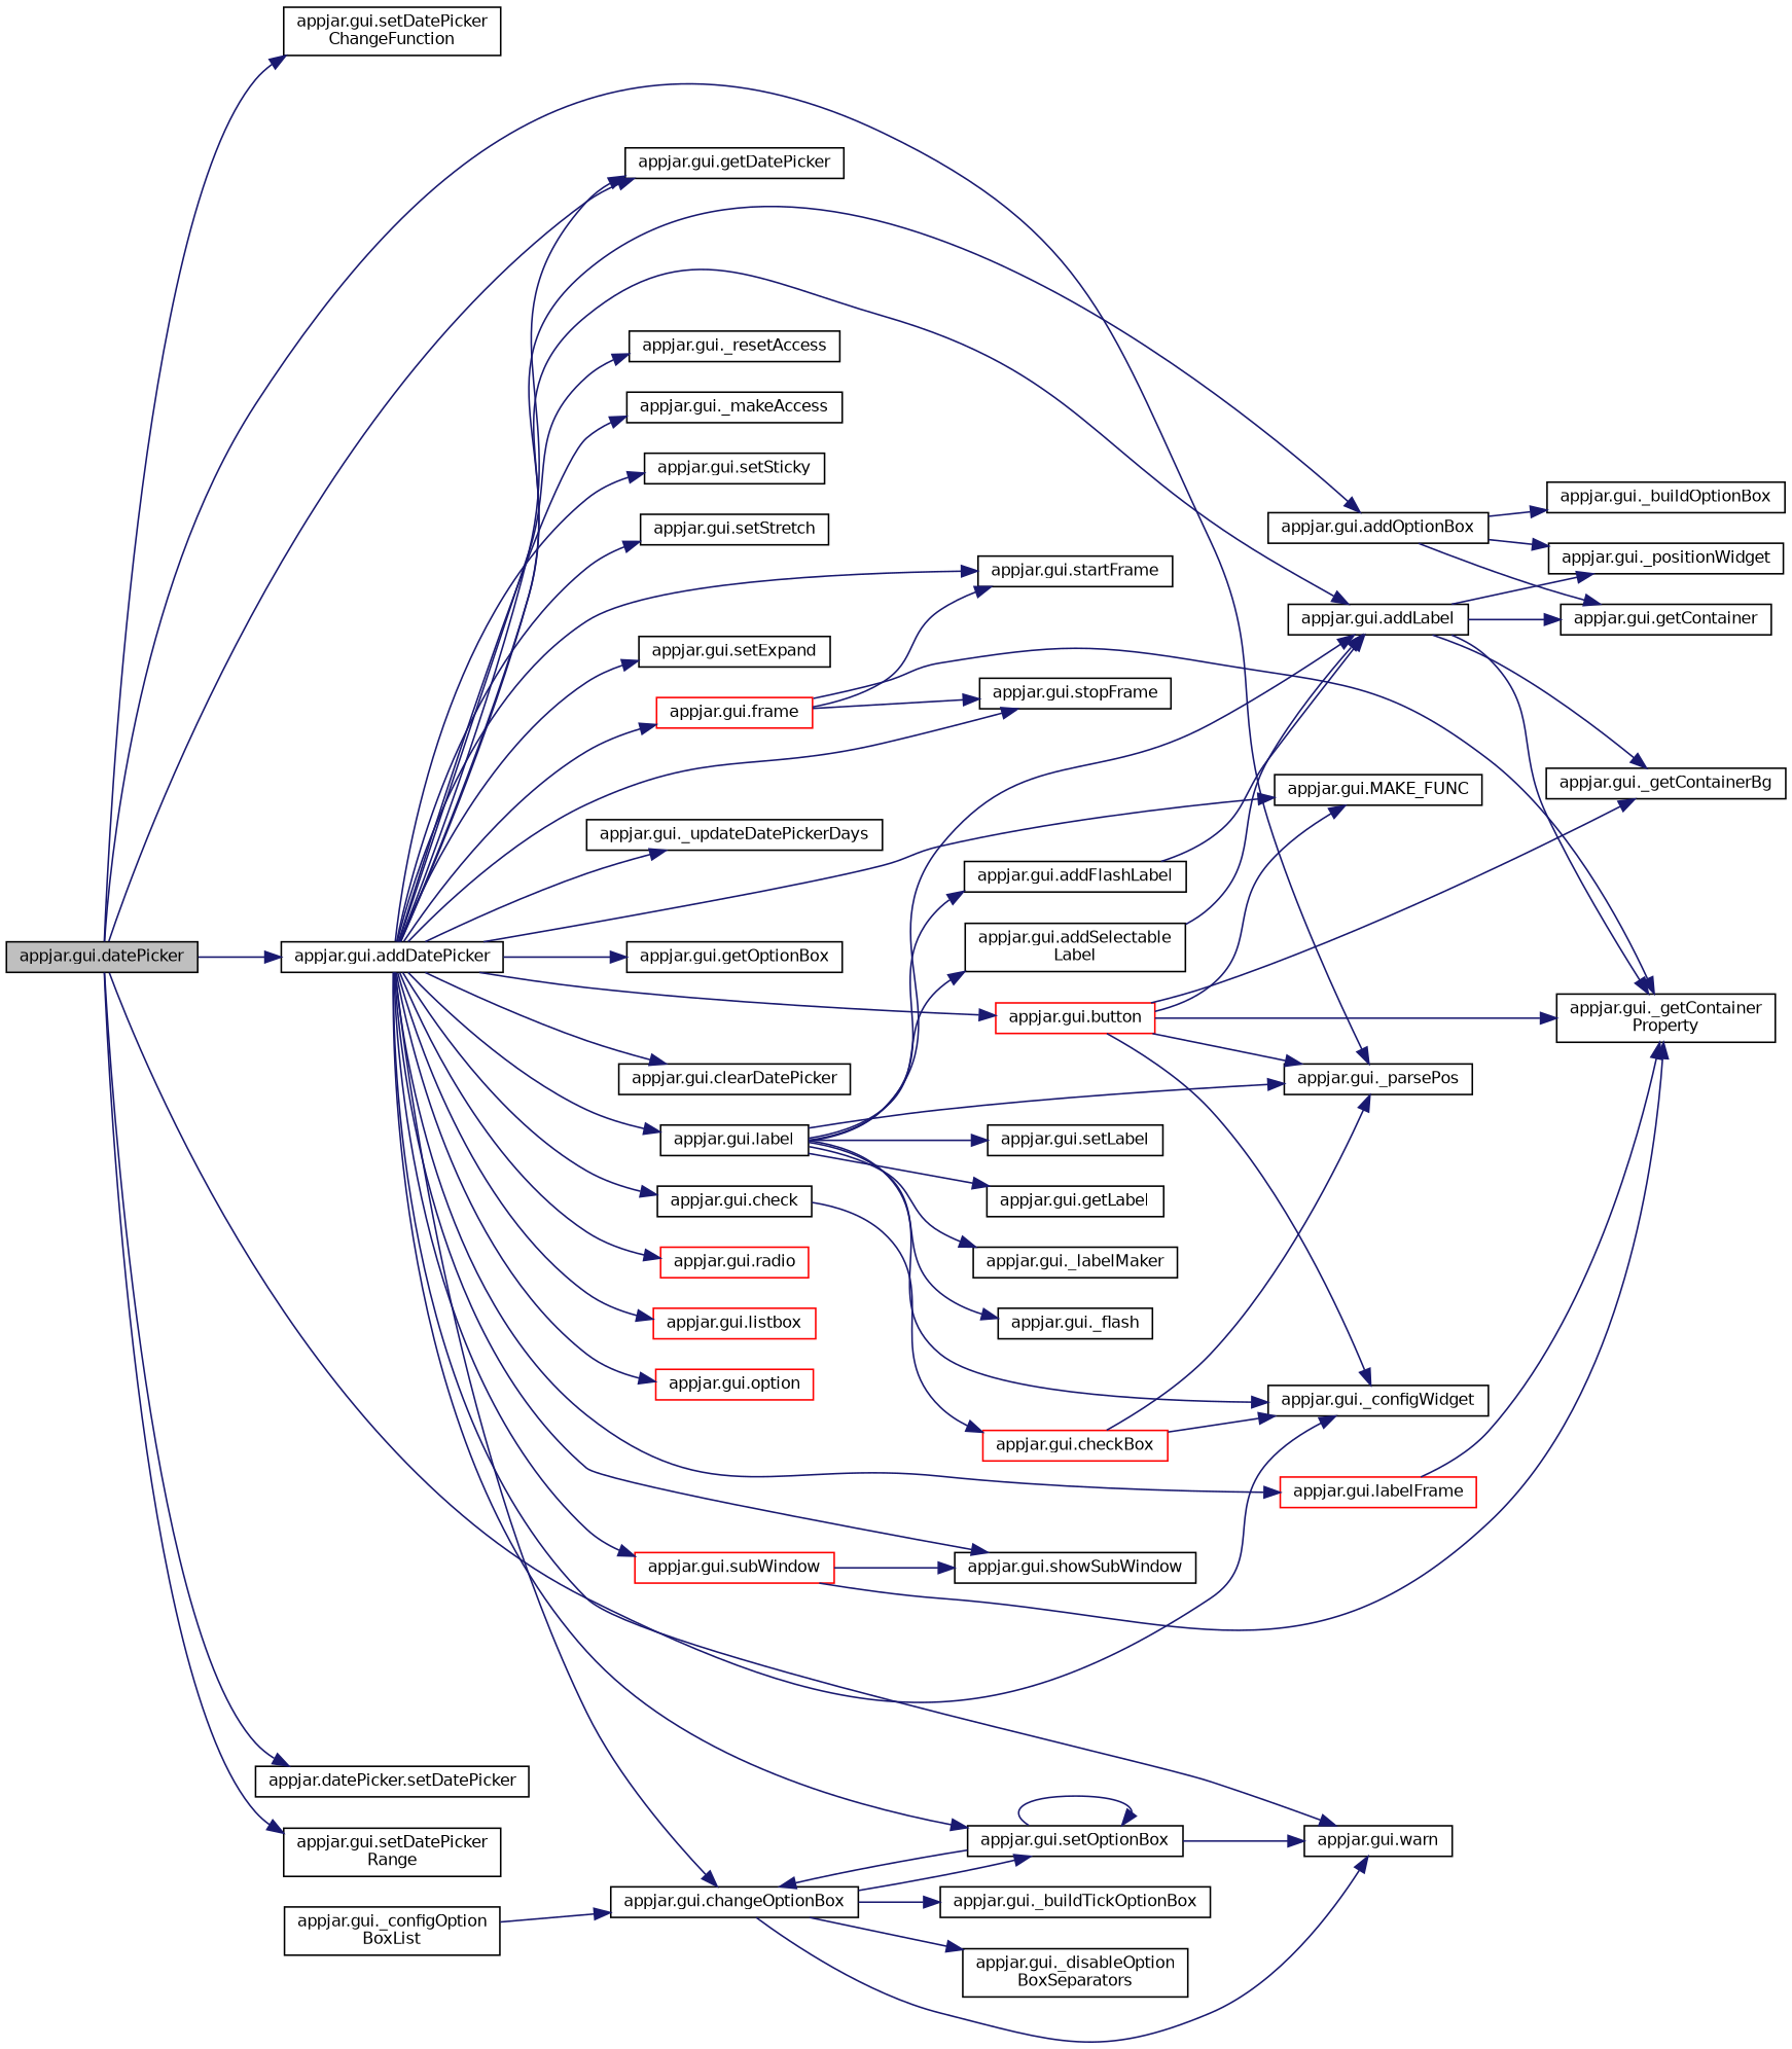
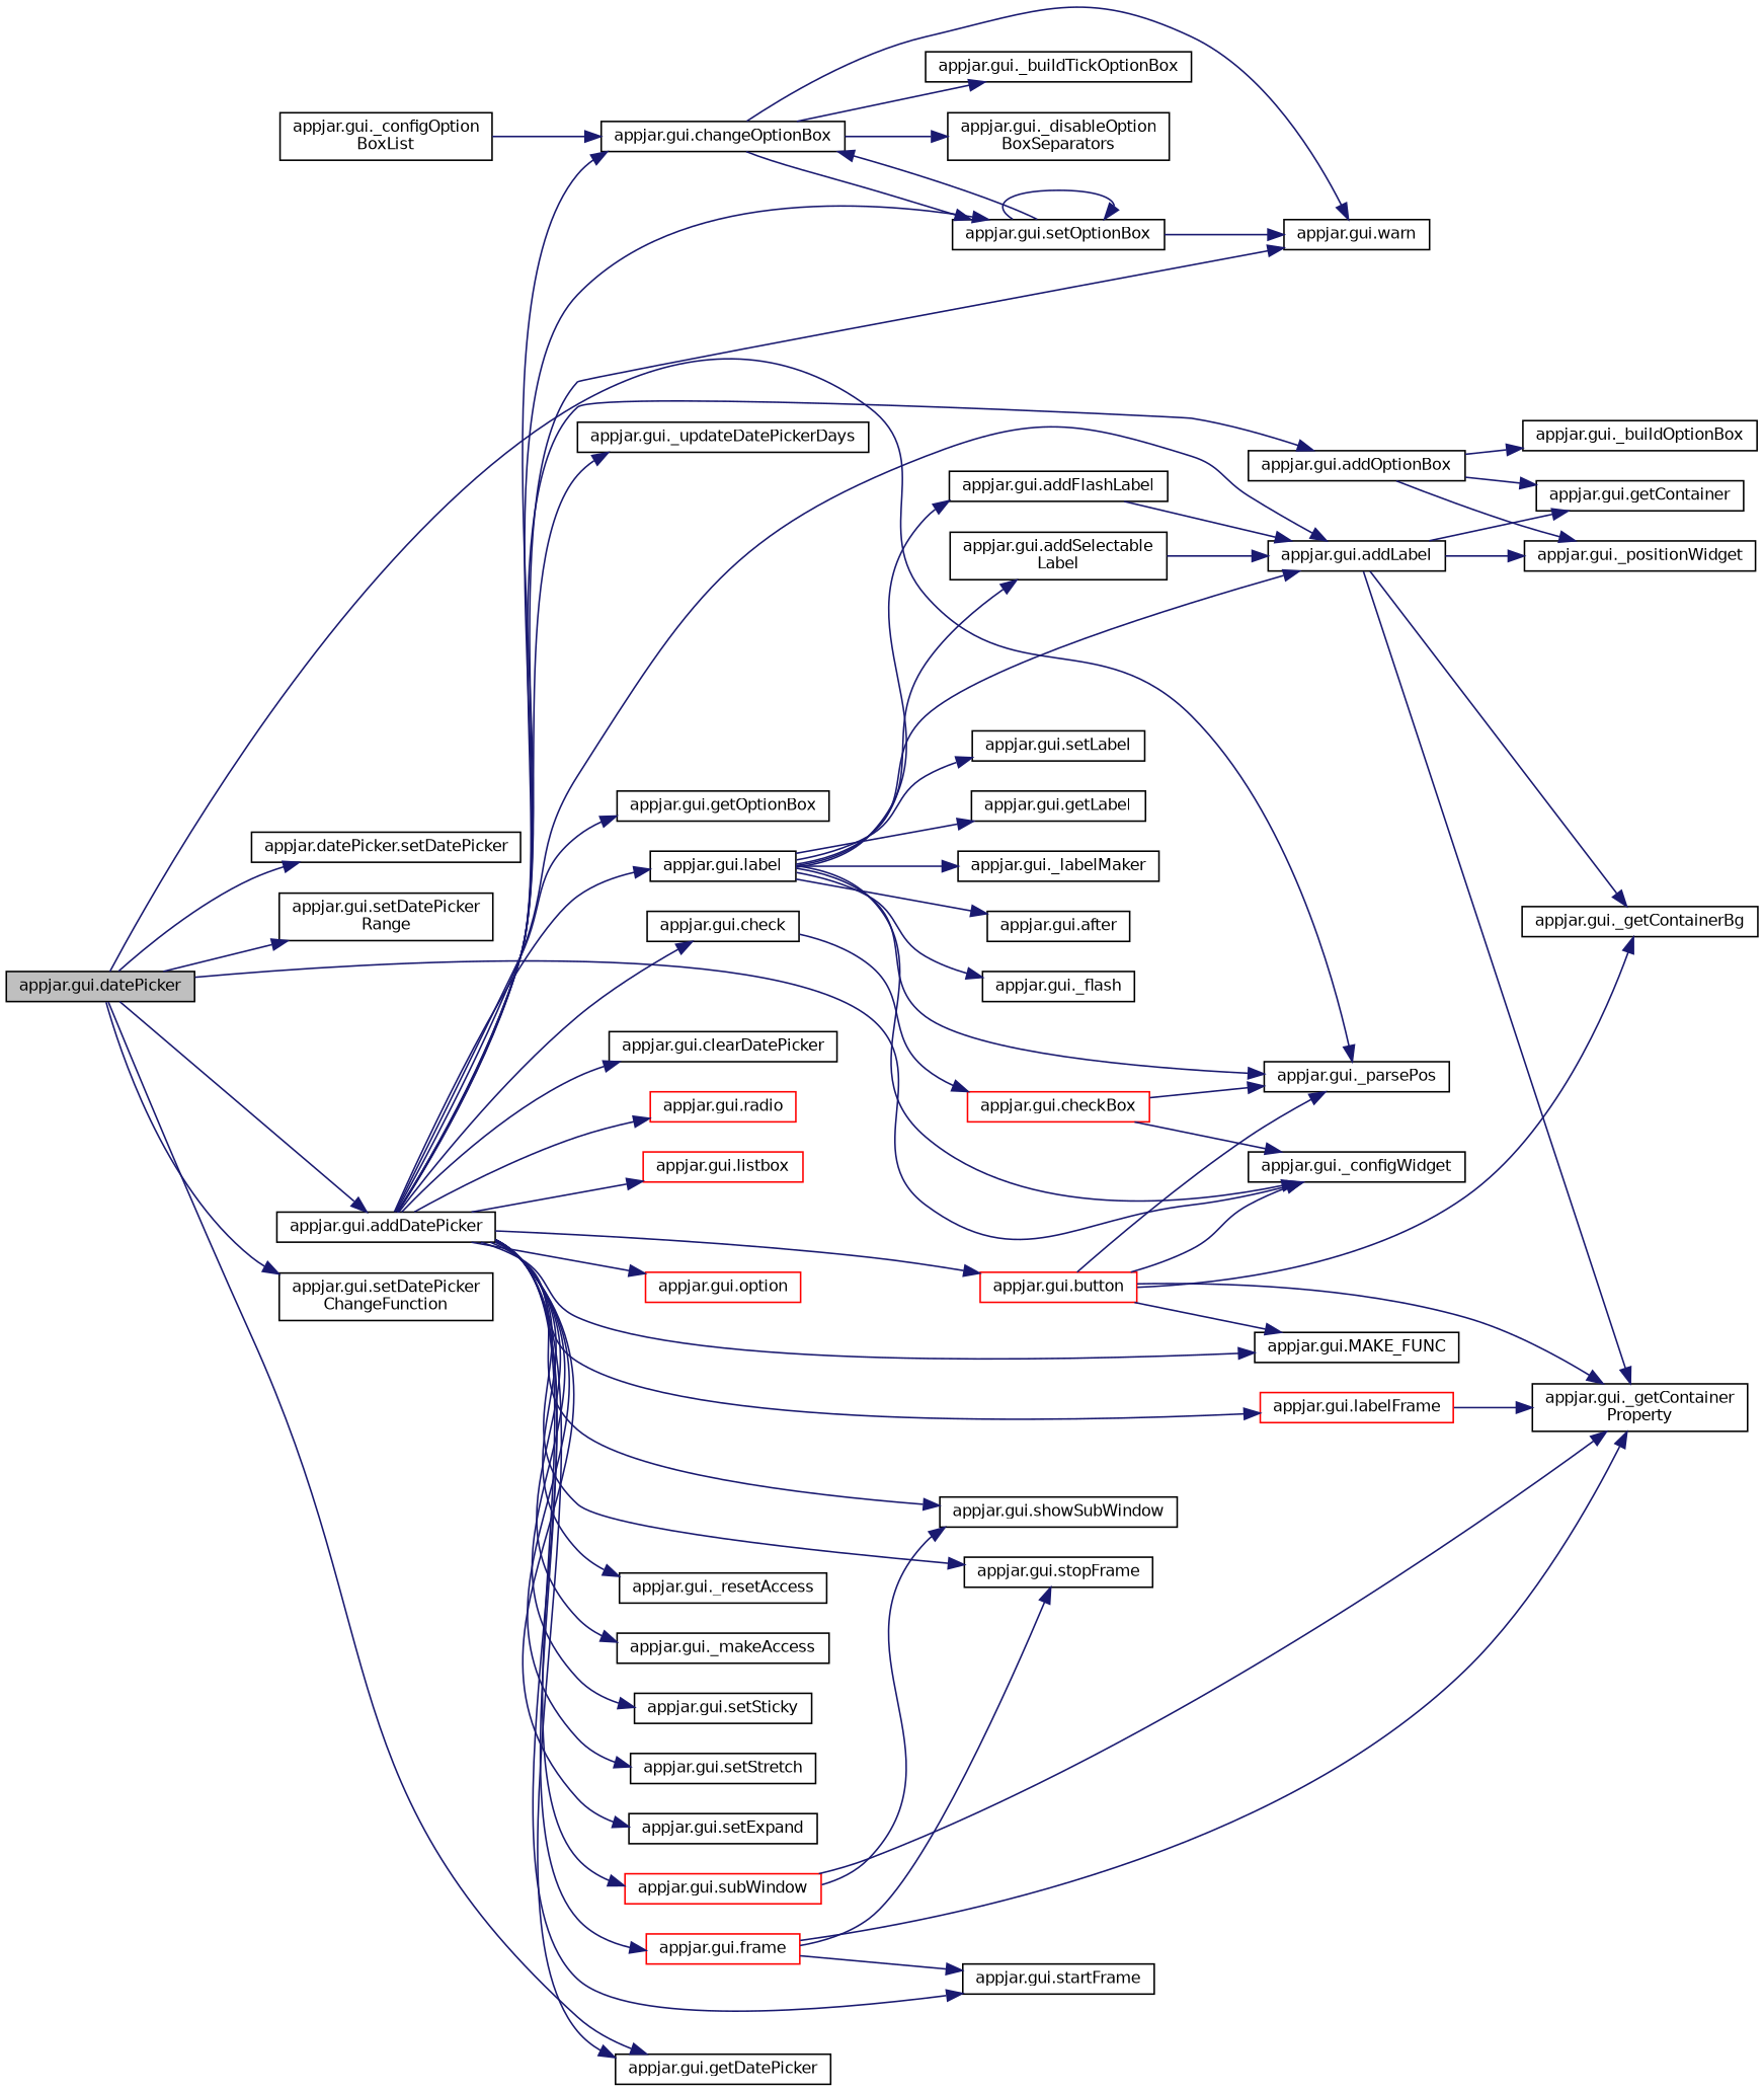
  digraph {
    rankdir=LR
    node [color=black fillcolor=white fontname=Helvetica fontsize=10 shape=record style=filled]
    edge [color=midnightblue fontname=Helvetica fontsize=10 labelfontname=Helvetica labelfontsize=10 style=solid]
    n1 [fillcolor=grey75 fontcolor=black height=0.2 label="appjar.gui.datePicker" width=0.4]
    n2 [height=0.2 label="appjar.gui.getDatePicker" width=0.4]
    n3 [height=0.2 label="appjar.gui._parsePos" width=0.4]
    n4 [height=0.2 label="appjar.gui.addDatePicker" width=0.4]
    n5 [height=0.2 label="appjar.gui._configWidget" width=0.4]
    n6 [height=0.2 label="appjar.datePicker.setDatePicker" width=0.4]
    n7 [height=0.2 label="appjar.gui.setDatePicker\lRange" width=0.4]
    n8 [height=0.2 label="appjar.gui.setDatePicker\lChangeFunction" width=0.4]
    n9 [height=0.2 label="appjar.gui.startFrame" width=0.4]
    n10 [height=0.2 label="appjar.gui.setExpand" width=0.4]
    n11 [height=0.2 label="appjar.gui.addLabel" width=0.4]
    n12 [height=0.2 label="appjar.gui.addOptionBox" width=0.4]
    n13 [height=0.2 label="appjar.gui._updateDatePickerDays" width=0.4]
    n14 [height=0.2 label="appjar.gui.stopFrame" width=0.4]
    n15 [height=0.2 label="appjar.gui.MAKE_FUNC" width=0.4]
    n16 [height=0.2 label="appjar.gui.warn" width=0.4]
    n17 [height=0.2 label="appjar.gui.getOptionBox" width=0.4]
    n18 [height=0.2 label="appjar.gui.changeOptionBox" width=0.4]
    n19 [height=0.2 label="appjar.gui.setOptionBox" width=0.4]
    n20 [height=0.2 label="appjar.gui.clearDatePicker" width=0.4]
    n21 [height=0.2 label="appjar.gui.label" width=0.4]
    n22 [height=0.2 label="appjar.gui.check" width=0.4]
    n23 [color=red height=0.2 label="appjar.gui.radio" width=0.4]
    n24 [color=red height=0.2 label="appjar.gui.listbox" width=0.4]
    n25 [color=red height=0.2 label="appjar.gui.option" width=0.4]
    n26 [color=red height=0.2 label="appjar.gui.subWindow" width=0.4]
    n27 [height=0.2 label="appjar.gui.showSubWindow" width=0.4]
    n28 [color=red height=0.2 label="appjar.gui.labelFrame" width=0.4]
    n29 [color=red height=0.2 label="appjar.gui.frame" width=0.4]
    n30 [color=red height=0.2 label="appjar.gui.button" width=0.4]
    n31 [height=0.2 label="appjar.gui._resetAccess" width=0.4]
    n32 [height=0.2 label="appjar.gui._makeAccess" width=0.4]
    n33 [height=0.2 label="appjar.gui.setSticky" width=0.4]
    n34 [height=0.2 label="appjar.gui.setStretch" width=0.4]
    n35 [height=0.2 label="appjar.gui.getContainer" width=0.4]
    n36 [height=0.2 label="appjar.gui._getContainer\lProperty" width=0.4]
    n37 [height=0.2 label="appjar.gui._getContainerBg" width=0.4]
    n38 [height=0.2 label="appjar.gui._positionWidget" width=0.4]
    n39 [height=0.2 label="appjar.gui._buildOptionBox" width=0.4]
    n40 [height=0.2 label="appjar.gui._buildTickOptionBox" width=0.4]
    n41 [height=0.2 label="appjar.gui._disableOption\lBoxSeparators" width=0.4]
    n42 [height=0.2 label="appjar.gui.setLabel" width=0.4]
    n43 [height=0.2 label="appjar.gui.getLabel" width=0.4]
    n44 [height=0.2 label="appjar.gui._labelMaker" width=0.4]
    n45 [height=0.2 label="appjar.gui.addFlashLabel" width=0.4]
    n46 [height=0.2 label="appjar.gui.addSelectable\lLabel" width=0.4]
+   n47 [height=0.2 label="appjar.gui.after" width=0.4]
    n48 [height=0.2 label="appjar.gui._flash" width=0.4]
    n49 [color=red height=0.2 label="appjar.gui.checkBox" width=0.4]
    n50 [height=0.2 label="appjar.gui._configOption\lBoxList" width=0.4]
    n1 -> n2
    n1 -> n3
    n1 -> n4
    n1 -> n5
    n1 -> n6
    n1 -> n7
    n1 -> n8
    n4 -> n2
    n4 -> n9
    n4 -> n10
    n4 -> n11
    n4 -> n12
    n4 -> n13
    n4 -> n14
    n4 -> n15
    n4 -> n16
    n4 -> n17
    n4 -> n18
    n4 -> n19
    n4 -> n20
    n4 -> n21
    n4 -> n22
    n4 -> n23
    n4 -> n24
    n4 -> n25
    n4 -> n26
    n4 -> n27
    n4 -> n28
    n4 -> n29
    n4 -> n30
    n4 -> n31
    n4 -> n32
    n4 -> n33
    n4 -> n34
    n11 -> n35
    n11 -> n36
    n11 -> n37
    n11 -> n38
    n12 -> n35
    n12 -> n38
    n12 -> n39
    n18 -> n16
    n18 -> n19
    n18 -> n40
    n18 -> n41
    n19 -> n16
    n19 -> n18
    n19 -> n19
    n21 -> n3
    n21 -> n5
    n21 -> n11
    n21 -> n42
    n21 -> n43
    n21 -> n44
    n21 -> n45
    n21 -> n46
+   n21 -> n47
    n21 -> n48
    n22 -> n49
    n26 -> n27
    n26 -> n36
    n28 -> n36
    n29 -> n9
    n29 -> n14
    n29 -> n36
    n30 -> n3
    n30 -> n5
    n30 -> n15
    n30 -> n36
    n30 -> n37
    n45 -> n11
    n46 -> n11
    n49 -> n3
    n49 -> n5
    n50 -> n18
  }
